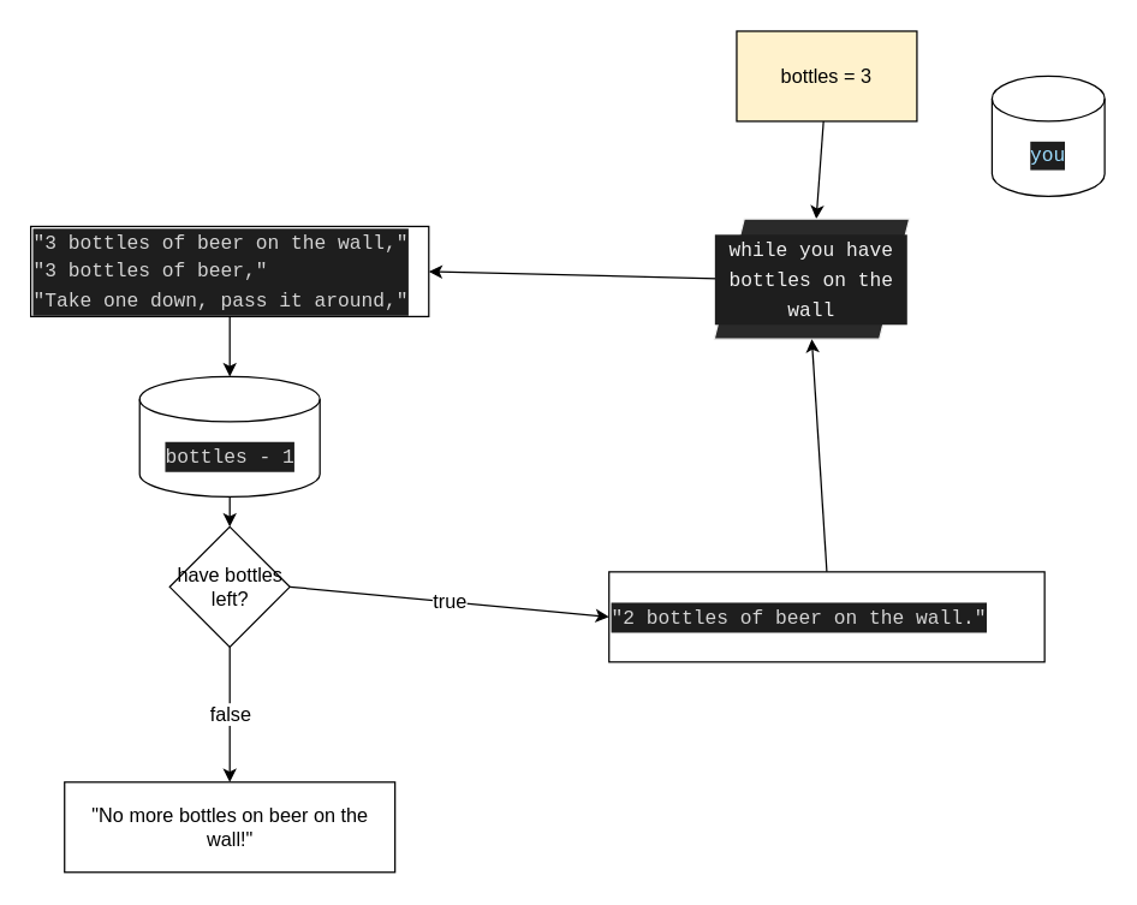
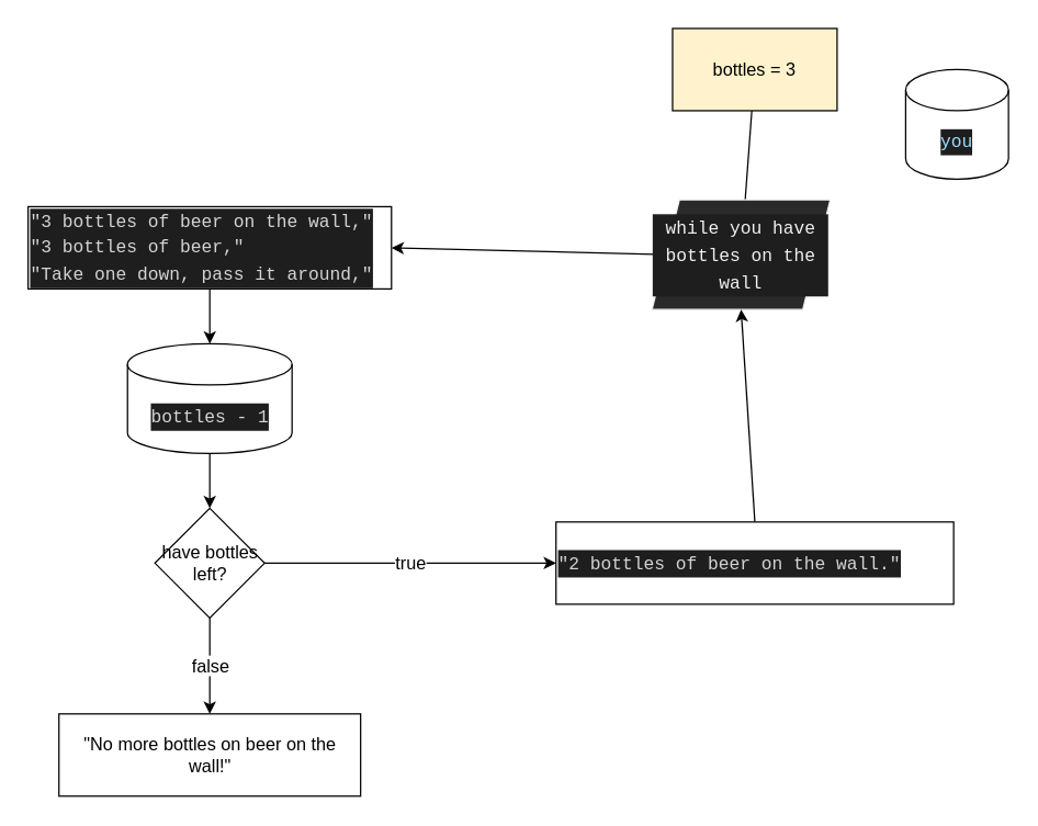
  <mxCell id="0" />
  <mxCell id="1" parent="0" />
  <mxCell id="2" value="&lt;div style=&quot;color: rgb(212, 212, 212); background-color: rgb(30, 30, 30); font-family: &amp;quot;fira code&amp;quot;, consolas, &amp;quot;courier new&amp;quot;, monospace, consolas, &amp;quot;courier new&amp;quot;, monospace; font-size: 13px; line-height: 19px;&quot;&gt;&lt;span style=&quot;color: rgb(156, 220, 254); font-size: 13px;&quot;&gt;you&lt;/span&gt;&lt;/div&gt;" style="shape=cylinder3;whiteSpace=wrap;html=1;boundedLbl=1;backgroundOutline=1;size=15;fontSize=13;" parent="1" vertex="1"><mxGeometry x="660" y="50" width="75" height="80" as="geometry" /></mxCell>
- <mxCell id="3" value="" style="edgeStyle=none;html=1;fontSize=13;" parent="1" source="4" target="6" edge="1"><mxGeometry relative="1" as="geometry" /></mxCell>
+ <mxCell id="3" value="" style="edgeStyle=none;html=1;fontSize=13;endArrow=none;" parent="1" source="4" target="6" edge="1"><mxGeometry relative="1" as="geometry" /></mxCell>
  <mxCell id="4" value="bottles = 3" style="rounded=0;whiteSpace=wrap;html=1;fontSize=13;fillColor=#fff2cc;" parent="1" vertex="1"><mxGeometry x="490" y="20" width="120" height="60" as="geometry" /></mxCell>
  <mxCell id="5" style="edgeStyle=none;html=1;exitX=0;exitY=0.5;exitDx=0;exitDy=0;entryX=1;entryY=0.5;entryDx=0;entryDy=0;fontSize=13;" parent="1" source="6" target="8" edge="1"><mxGeometry relative="1" as="geometry" /></mxCell>
  <mxCell id="6" value="&lt;div style=&quot;background-color: rgb(30, 30, 30); line-height: 19px; font-size: 13px;&quot;&gt;&lt;font face=&quot;fira code, consolas, courier new, monospace, consolas, courier new, monospace&quot; style=&quot;font-size: 13px;&quot;&gt;&lt;span style=&quot;font-size: 13px;&quot;&gt;while you have bottles on the wall&lt;/span&gt;&lt;/font&gt;&lt;br style=&quot;font-size: 13px;&quot;&gt;&lt;/div&gt;" style="shape=parallelogram;perimeter=parallelogramPerimeter;whiteSpace=wrap;html=1;fixedSize=1;fontFamily=Helvetica;fontSize=13;fontColor=rgb(240, 240, 240);align=center;strokeColor=rgb(240, 240, 240);fillColor=rgb(42, 42, 42);" parent="1" vertex="1"><mxGeometry x="475" y="145" width="130" height="80" as="geometry" /></mxCell>
  <mxCell id="7" style="edgeStyle=none;html=1;exitX=0.5;exitY=1;exitDx=0;exitDy=0;entryX=0.5;entryY=0;entryDx=0;entryDy=0;entryPerimeter=0;fontSize=13;" parent="1" source="8" target="10" edge="1"><mxGeometry relative="1" as="geometry" /></mxCell>
  <mxCell id="8" value="&lt;div style=&quot;background-color: rgb(30, 30, 30); line-height: 19px; font-size: 13px;&quot;&gt;&lt;div style=&quot;color: rgb(212, 212, 212); font-family: &amp;quot;fira code&amp;quot;, consolas, &amp;quot;courier new&amp;quot;, monospace, consolas, &amp;quot;courier new&amp;quot;, monospace; font-size: 13px; line-height: 19px;&quot;&gt;&quot;3 bottles of beer on the wall,&quot;&lt;/div&gt;&lt;div style=&quot;color: rgb(212, 212, 212); font-family: &amp;quot;fira code&amp;quot;, consolas, &amp;quot;courier new&amp;quot;, monospace, consolas, &amp;quot;courier new&amp;quot;, monospace; font-size: 13px; line-height: 19px;&quot;&gt;&quot;3 bottles of beer,&quot;&lt;/div&gt;&lt;div style=&quot;line-height: 19px; font-size: 13px;&quot;&gt;&lt;font color=&quot;#d4d4d4&quot; face=&quot;fira code, consolas, courier new, monospace, consolas, courier new, monospace&quot; style=&quot;font-size: 13px;&quot;&gt;&lt;span style=&quot;font-size: 13px;&quot;&gt;&quot;Take one down, pass it around,&quot;&lt;/span&gt;&lt;/font&gt;&lt;br style=&quot;font-size: 13px;&quot;&gt;&lt;/div&gt;&lt;/div&gt;" style="whiteSpace=wrap;html=1;rounded=0;align=left;fontSize=13;" parent="1" vertex="1"><mxGeometry x="20" y="150" width="265" height="60" as="geometry" /></mxCell>
  <mxCell id="9" value="" style="edgeStyle=none;html=1;fontSize=13;" edge="1" parent="1" source="10" target="15"><mxGeometry relative="1" as="geometry" /></mxCell>
  <mxCell id="10" value="&lt;div style=&quot;background-color: rgb(30 , 30 , 30) ; line-height: 19px&quot;&gt;&lt;font color=&quot;#d4d4d4&quot; face=&quot;fira code, consolas, courier new, monospace, consolas, courier new, monospace&quot;&gt;bottles - 1&lt;/font&gt;&lt;br&gt;&lt;/div&gt;" style="shape=cylinder3;whiteSpace=wrap;html=1;boundedLbl=1;backgroundOutline=1;size=15;fontSize=13;" parent="1" vertex="1"><mxGeometry x="92.5" y="250" width="120" height="80" as="geometry" /></mxCell>
  <mxCell id="11" style="edgeStyle=none;html=1;exitX=0.5;exitY=0;exitDx=0;exitDy=0;entryX=0.5;entryY=1;entryDx=0;entryDy=0;fontSize=13;" edge="1" parent="1" source="12" target="6"><mxGeometry relative="1" as="geometry" /></mxCell>
  <mxCell id="12" value="&lt;div style=&quot;background-color: rgb(30, 30, 30); line-height: 19px; font-size: 13px;&quot;&gt;&lt;div style=&quot;line-height: 19px; font-size: 13px;&quot;&gt;&lt;font color=&quot;#d4d4d4&quot; face=&quot;fira code, consolas, courier new, monospace, consolas, courier new, monospace&quot; style=&quot;font-size: 13px;&quot;&gt;&lt;span style=&quot;font-size: 13px;&quot;&gt;&quot;2 bottles of beer on the wall.&quot;&lt;/span&gt;&lt;/font&gt;&lt;br style=&quot;font-size: 13px;&quot;&gt;&lt;/div&gt;&lt;/div&gt;" style="whiteSpace=wrap;html=1;rounded=0;align=left;fontSize=13;" parent="1" vertex="1"><mxGeometry x="405" y="380" width="290" height="60" as="geometry" /></mxCell>
  <mxCell id="13" value="false" style="edgeStyle=none;html=1;fontSize=13;exitX=0.5;exitY=1;exitDx=0;exitDy=0;" edge="1" parent="1" source="15" target="16"><mxGeometry relative="1" as="geometry" /></mxCell>
  <mxCell id="14" value="true" style="edgeStyle=none;html=1;exitX=1;exitY=0.5;exitDx=0;exitDy=0;entryX=0;entryY=0.5;entryDx=0;entryDy=0;fontSize=13;" edge="1" parent="1" source="15" target="12"><mxGeometry relative="1" as="geometry" /></mxCell>
- <mxCell id="15" value="have bottles left?" style="rhombus;whiteSpace=wrap;html=1;fontSize=13;" vertex="1" parent="1"><mxGeometry x="112.5" y="350" width="80" height="80" as="geometry" /></mxCell>
+ <mxCell id="15" value="have bottles left?" style="rhombus;whiteSpace=wrap;html=1;fontSize=13;" vertex="1" parent="1"><mxGeometry x="112.5" y="370" width="80" height="80" as="geometry" /></mxCell>
  <mxCell id="16" value="&quot;No more bottles on beer on the wall!&quot;" style="whiteSpace=wrap;html=1;fontSize=13;" vertex="1" parent="1"><mxGeometry x="42.5" y="520" width="220" height="60" as="geometry" /></mxCell>
